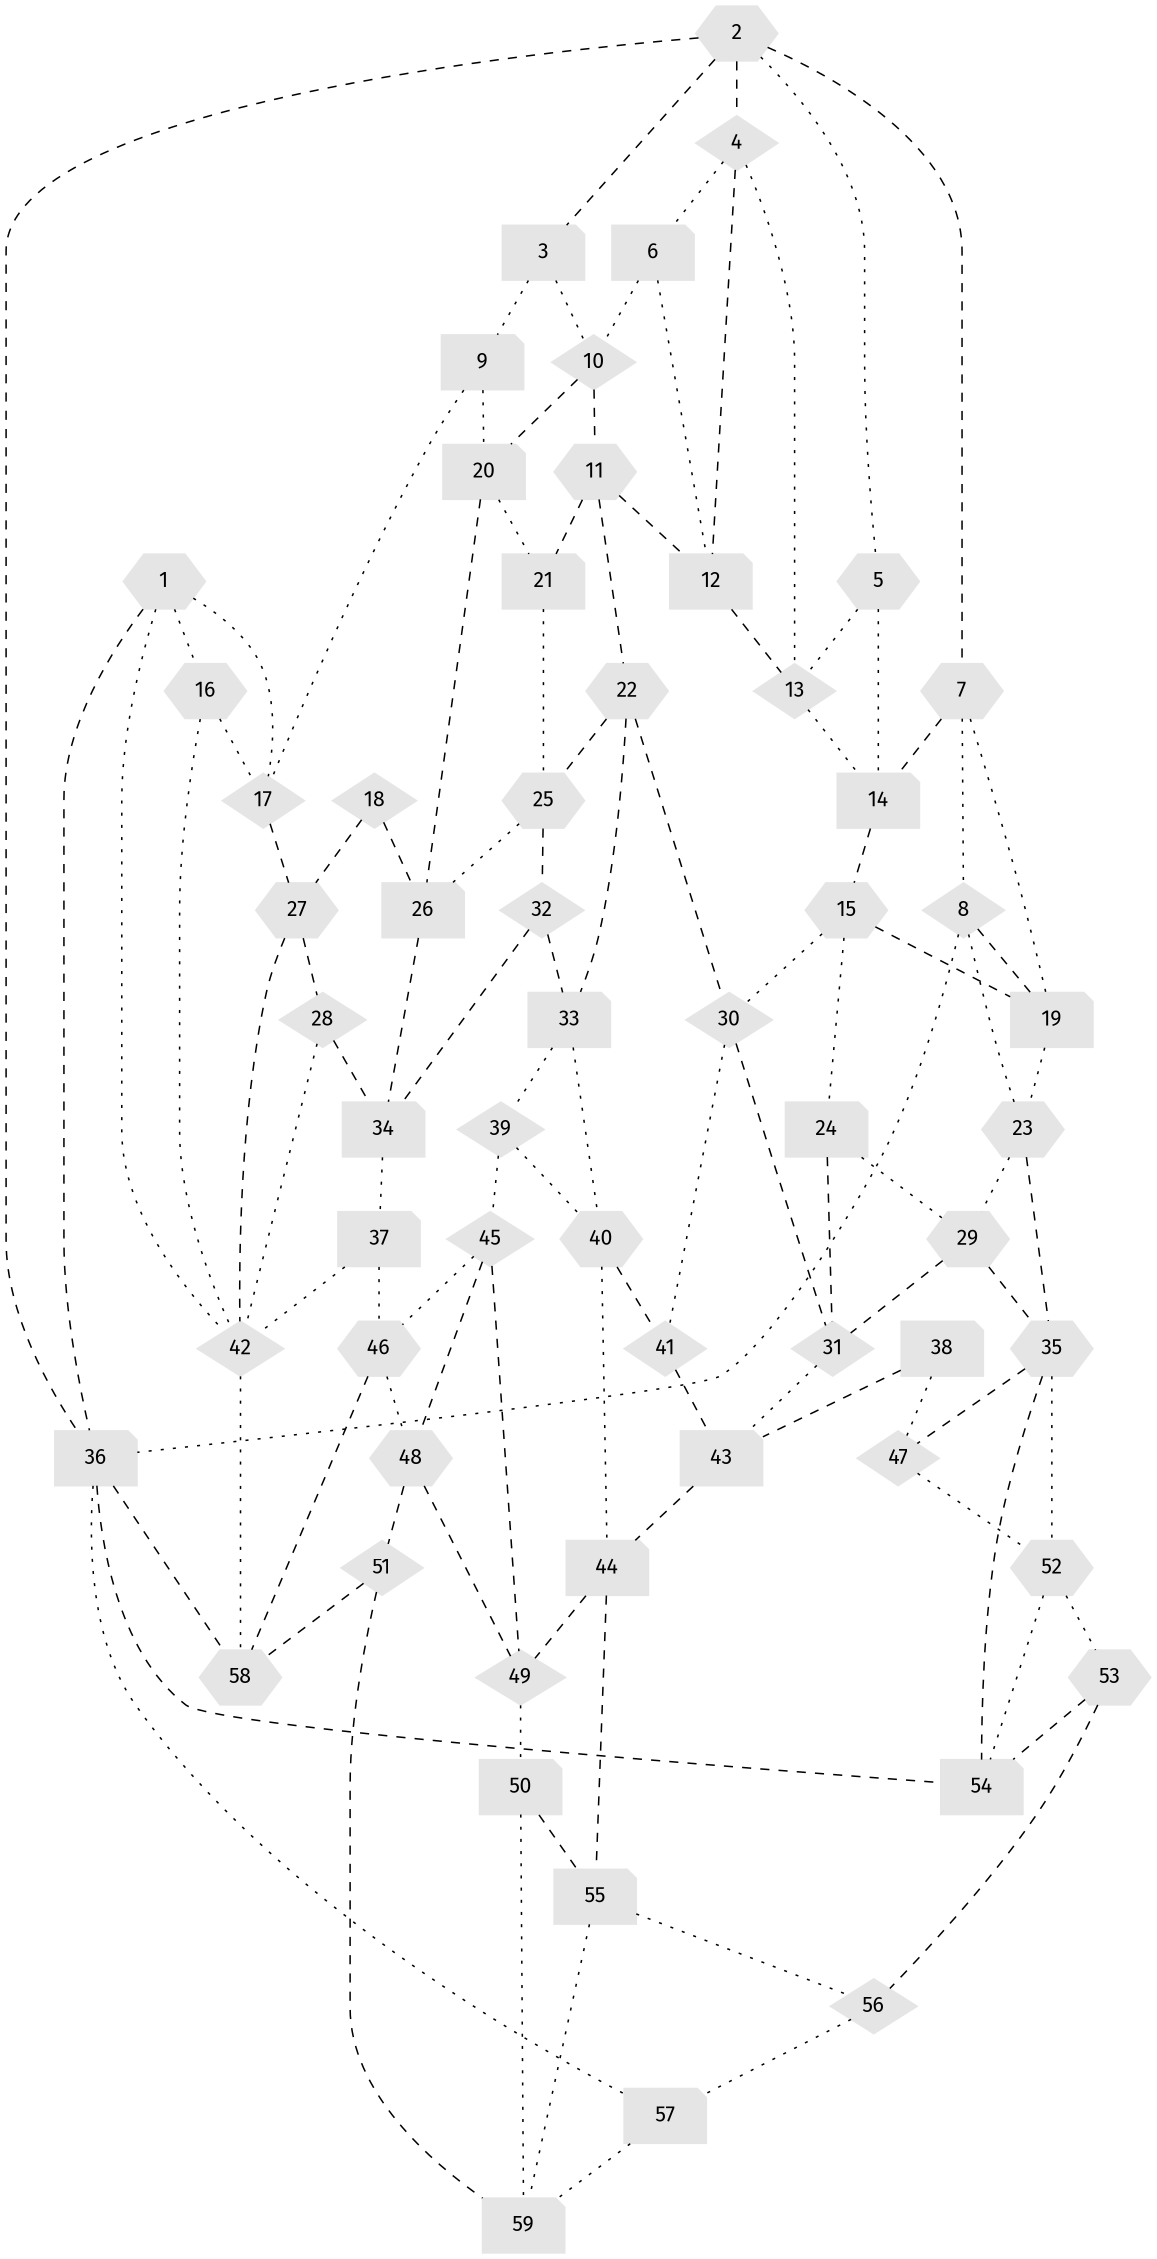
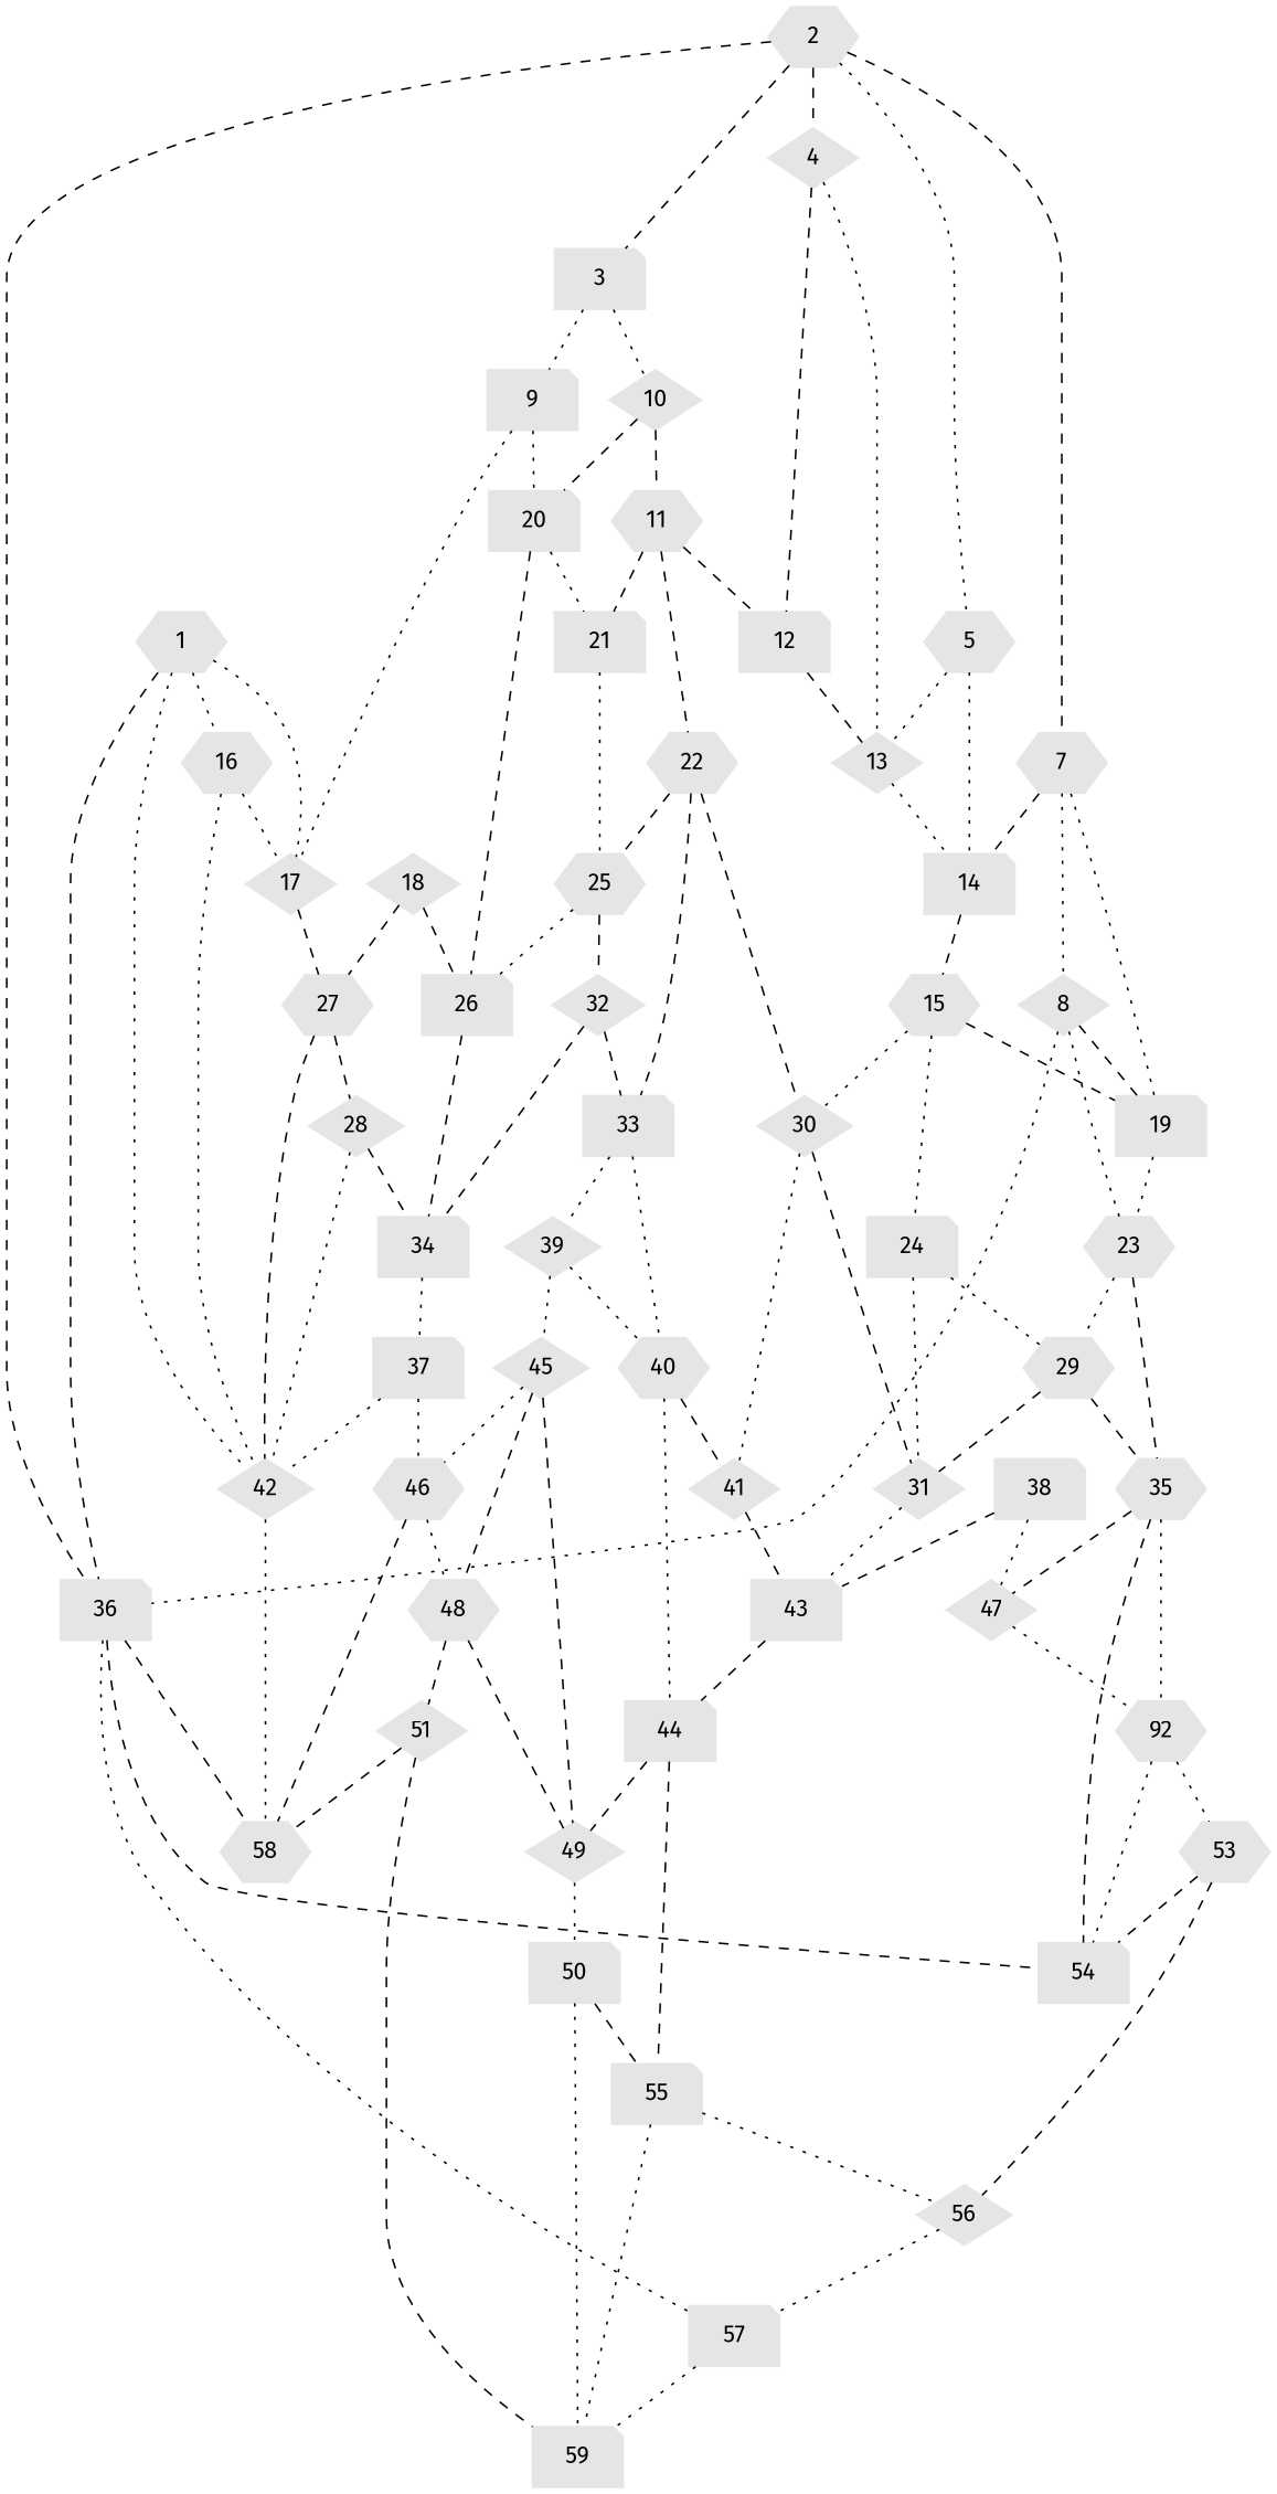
  graph {
    fontname="Fira Sans"
    node [color=gray90 fontname="Fira Sans" shape=note style=filled]
    edge [fontname="Fira Sans" style=dotted weight=1.0]
    1 [shape=hexagon]
    16 [shape=hexagon]
    17 [shape=diamond]
    36
    42 [shape=diamond]
    27 [shape=hexagon]
    54
    57
    58 [shape=hexagon]
    2 [shape=hexagon]
    3
    4 [shape=diamond]
    5 [shape=hexagon]
    7 [shape=hexagon]
    9
    10 [shape=diamond]
-   6
    12
    13 [shape=diamond]
    14
    8 [shape=diamond]
    19
    20
    11 [shape=hexagon]
    15 [shape=hexagon]
    23 [shape=hexagon]
    29 [shape=hexagon]
    35 [shape=hexagon]
    18 [shape=diamond]
    26
    21
    22 [shape=hexagon]
    25 [shape=hexagon]
    30 [shape=diamond]
    33
    24
    31 [shape=diamond]
    41 [shape=diamond]
    28 [shape=diamond]
    34
    32 [shape=diamond]
    39 [shape=diamond]
    40 [shape=hexagon]
    47 [shape=diamond]
-   52 [shape=hexagon]
+   52 [shape=hexagon label=92]
    43
    37
    38
    44
    45 [shape=diamond]
    46 [shape=hexagon]
    53 [shape=hexagon]
    59
    48 [shape=hexagon]
    49 [shape=diamond]
    55
    50
    56 [shape=diamond]
    51 [shape=diamond]
    1 -- 16
    1 -- 17
    1 -- 36 [style=dashed]
    1 -- 42
    16 -- 17
    16 -- 42
    17 -- 27 [style=dashed]
    36 -- 54 [style=dashed]
    36 -- 57
    36 -- 58 [style=dashed]
    42 -- 58 [weight=2.0]
    27 -- 42 [style=dashed]
    27 -- 28 [style=dashed]
    57 -- 59
    2 -- 36 [style=dashed]
    2 -- 3 [style=dashed]
    2 -- 4 [style=dashed]
    2 -- 5
    2 -- 7 [style=dashed]
    3 -- 9
    3 -- 10
-   4 -- 6
    4 -- 12 [style=dashed]
    4 -- 13
    5 -- 13
    5 -- 14
    7 -- 14 [style=dashed]
    7 -- 8
    7 -- 19
    9 -- 17
    9 -- 20
    10 -- 20 [style=dashed]
    10 -- 11 [style=dashed]
-   6 -- 10
-   6 -- 12
    12 -- 13 [style=dashed]
    13 -- 14
    14 -- 15 [style=dashed]
    8 -- 36
    8 -- 19 [style=dashed]
    8 -- 23
    19 -- 23
    20 -- 26 [style=dashed]
    20 -- 21
    11 -- 12 [style=dashed]
    11 -- 21 [style=dashed]
    11 -- 22 [style=dashed]
    15 -- 19 [style=dashed]
    15 -- 30
    15 -- 24
    23 -- 29
    23 -- 35 [style=dashed]
    29 -- 35 [style=dashed]
    29 -- 31 [style=dashed]
    35 -- 54 [style=dashed]
    35 -- 47 [style=dashed]
    35 -- 52
    18 -- 27 [style=dashed]
    18 -- 26 [style=dashed]
    26 -- 34 [style=dashed]
    21 -- 25
    22 -- 25 [style=dashed]
    22 -- 30 [style=dashed]
    22 -- 33 [style=dashed]
    25 -- 26
    25 -- 32 [style=dashed]
    30 -- 31 [style=dashed]
    30 -- 41
    33 -- 39
    33 -- 40
    24 -- 29
-   24 -- 31 [style=dashed]
+   24 -- 31
    31 -- 43
    41 -- 43 [style=dashed weight=2.0]
    28 -- 42
    28 -- 34 [style=dashed]
    34 -- 37
    32 -- 33 [style=dashed]
    32 -- 34 [style=dashed]
    39 -- 40
    39 -- 45 [weight=2.0]
    40 -- 41 [style=dashed]
    40 -- 44
    47 -- 52
    52 -- 54
    52 -- 53
    43 -- 44 [style=dashed]
    37 -- 42
    37 -- 46 [weight=2.0]
    38 -- 47
    38 -- 43 [style=dashed weight=2.0]
    44 -- 49 [style=dashed]
    44 -- 55 [style=dashed]
    45 -- 46 [weight=2.0]
    45 -- 48 [style=dashed]
    45 -- 49 [style=dashed]
    46 -- 58 [style=dashed]
    46 -- 48
    53 -- 54 [style=dashed]
    53 -- 56 [style=dashed weight=2.0]
    48 -- 49 [style=dashed]
    48 -- 51 [style=dashed]
    49 -- 50
    55 -- 59
    55 -- 56
    50 -- 59
    50 -- 55 [style=dashed]
    56 -- 57
    51 -- 58 [style=dashed]
    51 -- 59 [style=dashed]
  }
